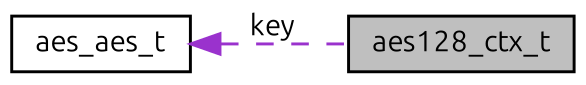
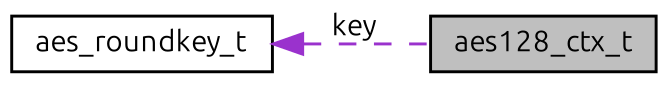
  digraph {
    rankdir=LR
    fontname=Ubuntu
    node [color=black fontname=Ubuntu fontsize=10 shape=record style=filled]
    n1 [fillcolor=grey75 fontcolor=black height=0.2 label=aes128_ctx_t width=0.4]
-   n2 [fillcolor=white height=0.2 label=aes_aes_t width=0.4]
+   n2 [fillcolor=white height=0.2 label=aes_roundkey_t width=0.4]
    n2 -> n1 [color=darkorchid3 dir=back fontname=Ubuntu fontsize=10 label=" key" labelfontname=Helvetica labelfontsize=10 style=dashed]
  }
